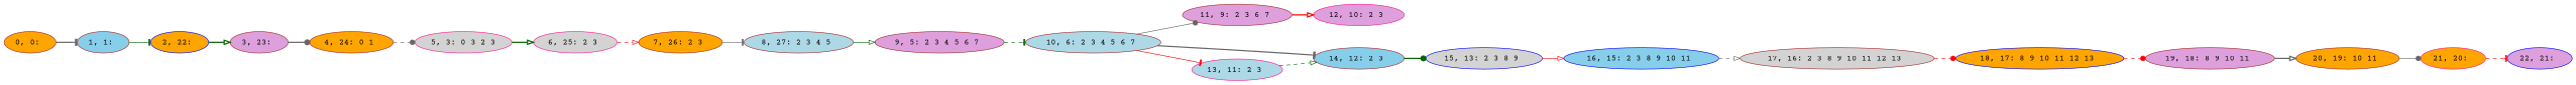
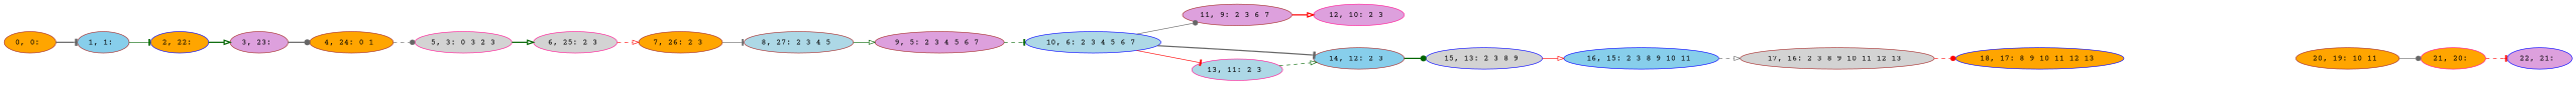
  digraph {
    fontname="Courier Prime"
    rankdir=LR
    node [color=brown fillcolor=orange fontname="Courier Prime" style=filled]
    edge [arrowhead=onormal color=gray40 fontname="Courier Prime" style=bold]
    n1 [label="0, 0: "]
    n2 [fillcolor=skyblue label="1, 1: "]
    n3 [color=blue label="2, 22: "]
    n4 [fillcolor=plum label="3, 23: "]
    n5 [label="4, 24: 0 1 "]
    n6 [color=deeppink fillcolor=lightgrey label="5, 3: 0 3 2 3"]
    n7 [color=deeppink fillcolor=lightgrey label="6, 25: 2 3 "]
    n8 [label="7, 26: 2 3 "]
    n9 [fillcolor=lightblue label="8, 27: 2 3 4 5 "]
    n10 [fillcolor=plum label="9, 5: 2 3 4 5 6 7 "]
-   n11 [fillcolor=lightblue label="10, 6: 2 3 4 5 6 7 "]
+   n11 [color=blue fillcolor=lightblue label="10, 6: 2 3 4 5 6 7 "]
    n12 [fillcolor=plum label="11, 9: 2 3 6 7 "]
    n13 [fillcolor=skyblue label="14, 12: 2 3 "]
    n14 [color=deeppink fillcolor=lightblue label="13, 11: 2 3 "]
    n15 [color=deeppink fillcolor=plum label="12, 10: 2 3 "]
    n16 [color=blue fillcolor=lightgrey label="15, 13: 2 3 8 9 "]
    n17 [color=blue fillcolor=skyblue label="16, 15: 2 3 8 9 10 11 "]
    n18 [fillcolor=lightgrey label="17, 16: 2 3 8 9 10 11 12 13 "]
    n19 [color=blue label="18, 17: 8 9 10 11 12 13 "]
-   n20 [fillcolor=plum label="19, 18: 8 9 10 11 "]
    n21 [label="20, 19: 10 11 "]
    n22 [color=deeppink label="21, 20: "]
    n23 [color=blue fillcolor=plum label="22, 21: "]
    n1 -> n2 [arrowhead=tee]
    n2 -> n3 [arrowhead=tee color=darkgreen style=solid]
    n3 -> n4 [color=darkgreen]
    n4 -> n5 [arrowhead=dot]
    n5 -> n6 [arrowhead=dot style=dashed]
    n6 -> n7 [color=darkgreen]
    n7 -> n8 [color=red style=dashed]
    n8 -> n9 [arrowhead=tee style=solid]
    n9 -> n10 [color=darkgreen style=solid]
    n10 -> n11 [arrowhead=tee color=darkgreen style=dashed]
    n11 -> n12 [arrowhead=dot style=solid]
    n11 -> n13 [arrowhead=tee]
    n11 -> n14 [arrowhead=tee color=red style=solid]
    n12 -> n15 [color=red]
    n13 -> n16 [arrowhead=dot color=darkgreen]
    n14 -> n13 [color=darkgreen style=dashed]
    n16 -> n17 [color=red style=solid]
    n17 -> n18 [style=dashed]
    n18 -> n19 [arrowhead=dot color=red style=dashed]
-   n19 -> n20 [arrowhead=dot color=red style=dashed]
-   n20 -> n21
    n21 -> n22 [arrowhead=dot style=solid]
    n22 -> n23 [arrowhead=tee color=red style=dashed]
  }
